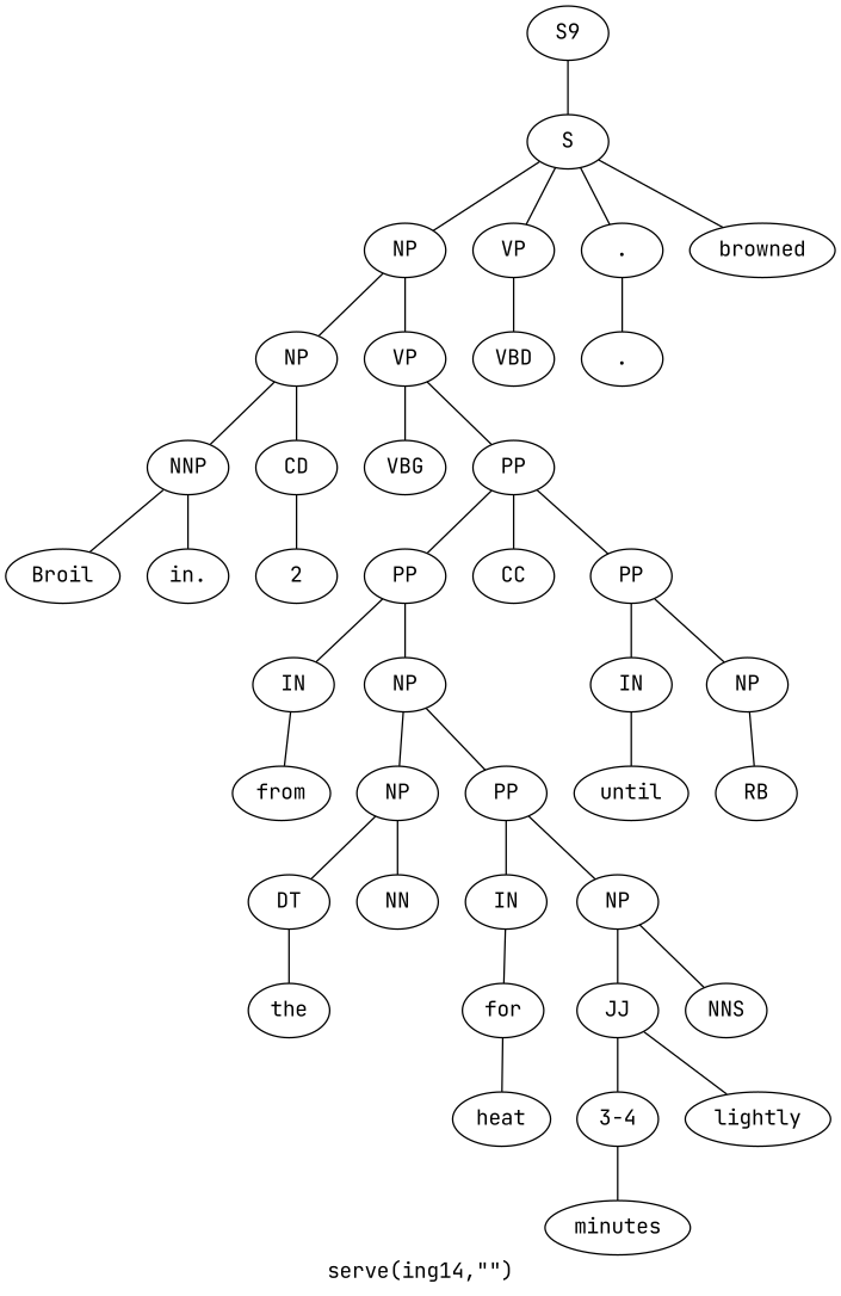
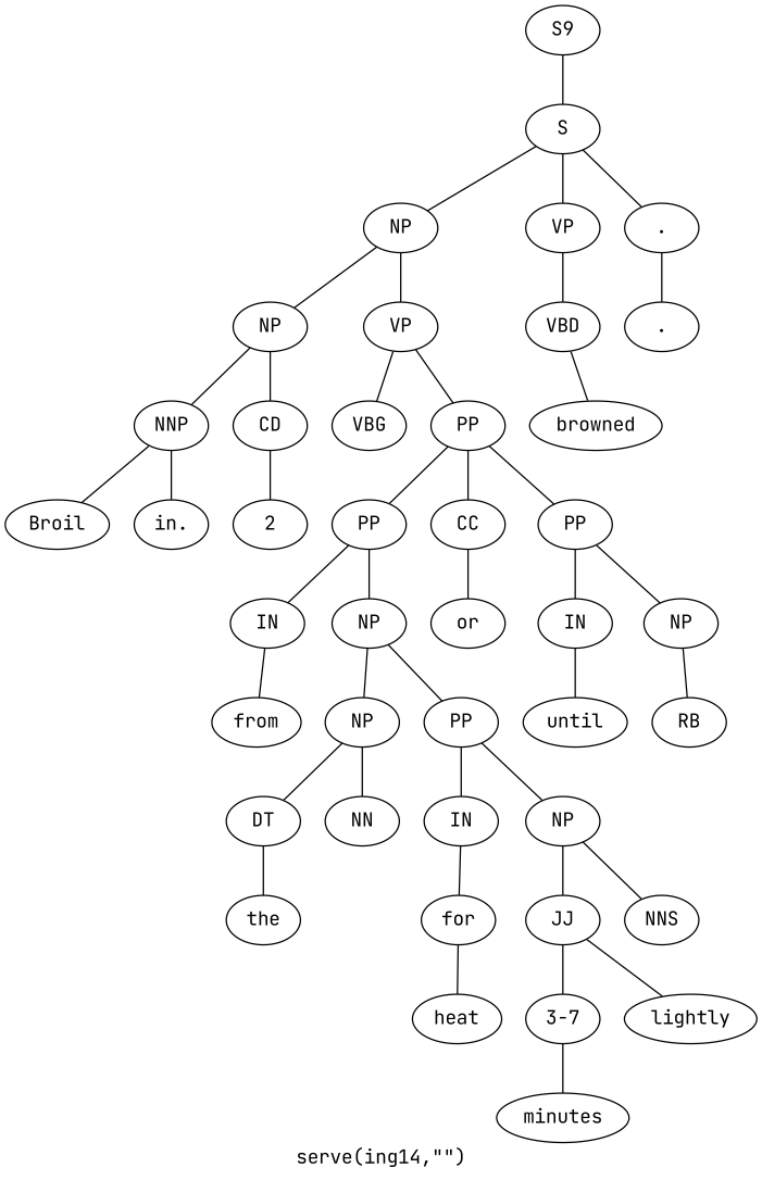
  graph {
    fontname="JetBrains Mono"
    label="serve(ing14,\"\")"
    node [fontname="JetBrains Mono"]
    edge [fontname="JetBrains Mono"]
    n1 [label=S9]
    n2 [label=S]
    n3 [label=NP]
    n4 [label=VP]
    n5 [label="."]
    n6 [label=NP]
    n7 [label=VP]
    n8 [label=VBD]
    n9 [label="."]
    n10 [label=NNP]
    n11 [label=CD]
    n12 [label=VBG]
    n13 [label=PP]
    n14 [label=Broil]
    n15 [label="in."]
    n16 [label=2]
    n17 [label=PP]
    n18 [label=CC]
    n19 [label=PP]
    n20 [label=IN]
    n21 [label=NP]
+   n22 [label=or]
    n23 [label=IN]
    n24 [label=NP]
    n25 [label=from]
    n26 [label=NP]
    n27 [label=PP]
    n28 [label=DT]
    n29 [label=NN]
    n30 [label=IN]
    n31 [label=NP]
    n32 [label=the]
    n33 [label=heat]
    n34 [label=for]
    n35 [label=JJ]
    n36 [label=NNS]
-   n37 [label="3-4"]
+   n37 [label="3-7"]
    n38 [label=lightly]
    n39 [label=minutes]
    n40 [label=until]
    n41 [label=RB]
    n42 [label=browned]
    n1 -- n2
    n2 -- n3
    n2 -- n4
    n2 -- n5
    n3 -- n6
    n3 -- n7
    n4 -- n8
    n5 -- n9
    n6 -- n10
    n6 -- n11
    n7 -- n12
    n7 -- n13
-   n2 -- n42
+   n8 -- n42
    n10 -- n14
    n10 -- n15
    n11 -- n16
    n13 -- n17
    n13 -- n18
    n13 -- n19
    n17 -- n20
    n17 -- n21
+   n18 -- n22
    n19 -- n23
    n19 -- n24
    n20 -- n25
    n21 -- n26
    n21 -- n27
    n23 -- n40
    n24 -- n41
    n26 -- n28
    n26 -- n29
    n27 -- n30
    n27 -- n31
    n28 -- n32
    n30 -- n34
    n31 -- n35
    n31 -- n36
    n34 -- n33
    n35 -- n37
    n35 -- n38
    n37 -- n39
  }
